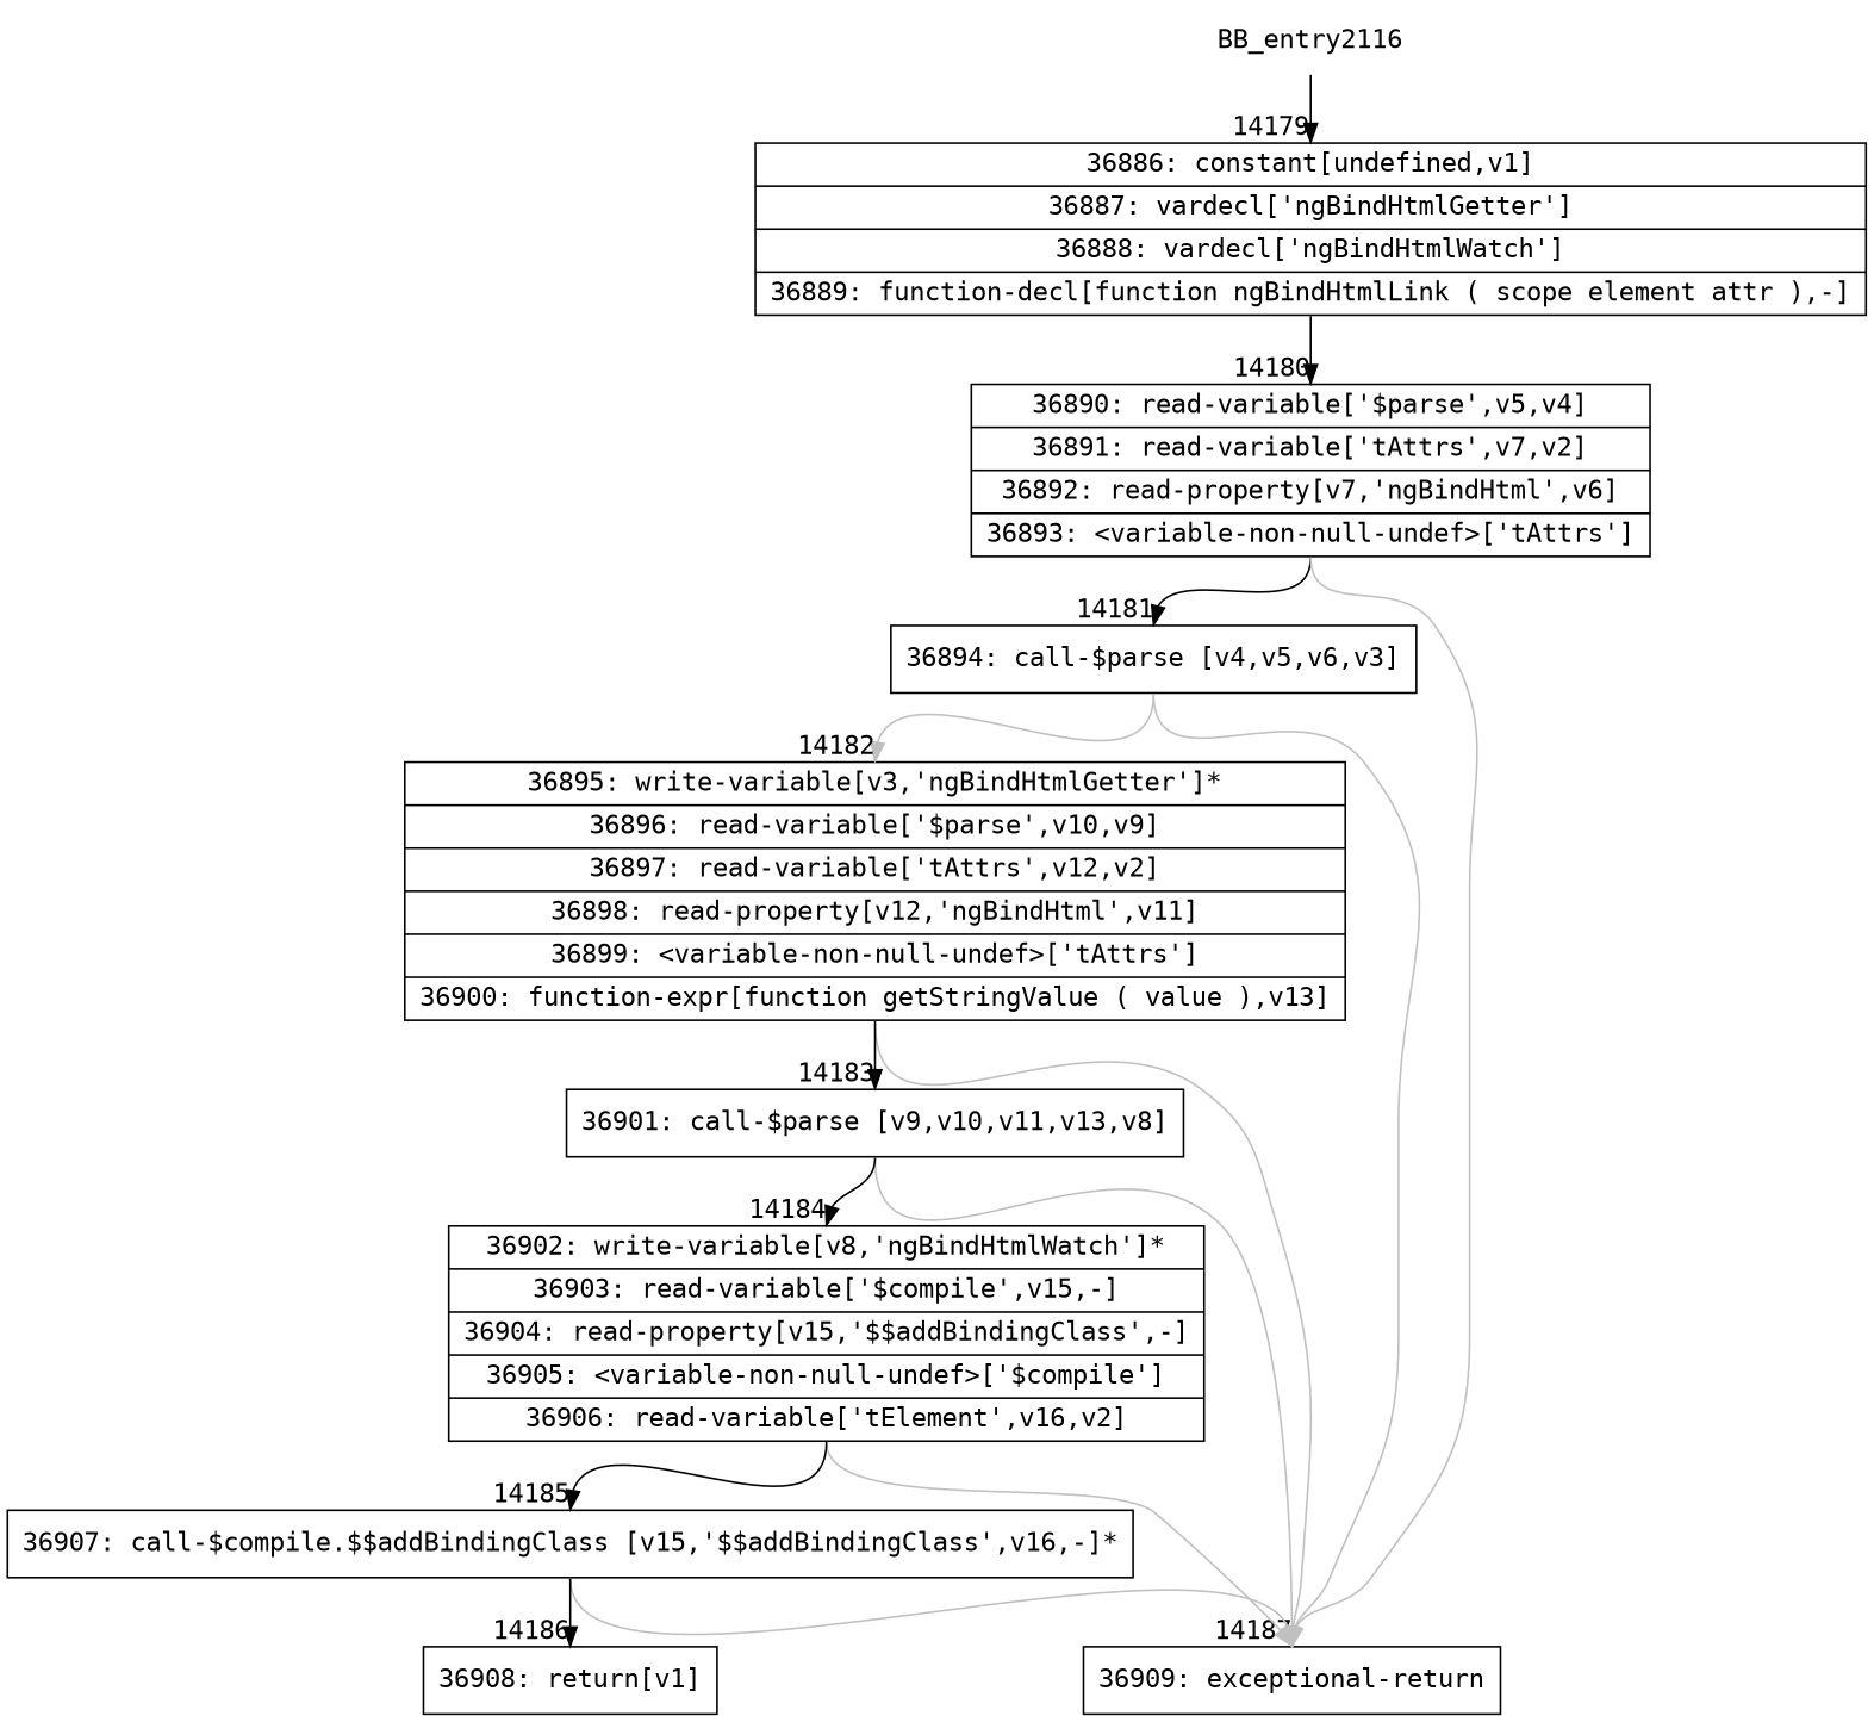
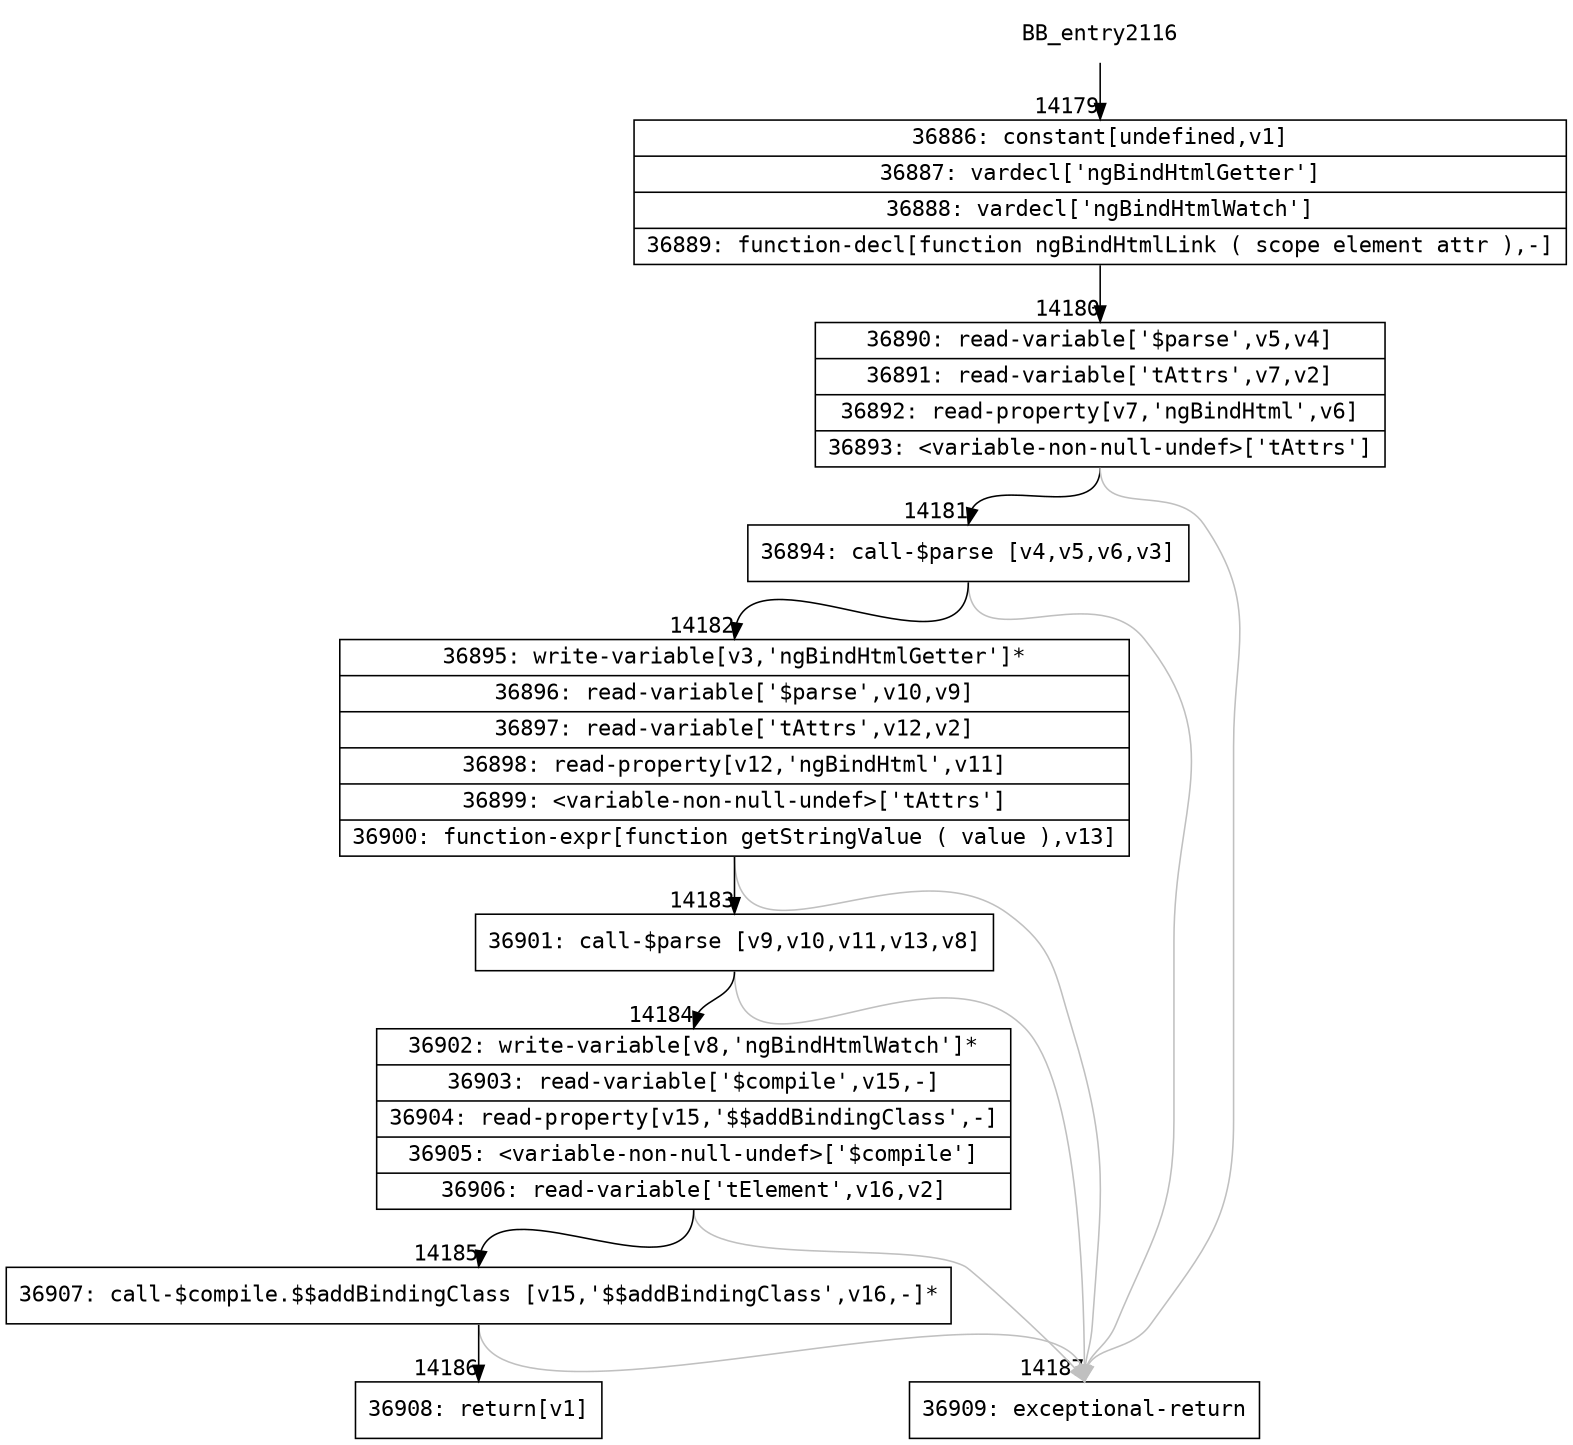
  digraph {
    fontname="DejaVu Sans Mono"
    rankdir=TD
    node [fontname="DejaVu Sans Mono" shape=record]
    edge [fontname="DejaVu Sans Mono" headport=n tailport=s]
    n1 [label=BB_entry2116 shape=none]
    n2 [label="{36886: constant[undefined,v1]|36887: vardecl['ngBindHtmlGetter']|36888: vardecl['ngBindHtmlWatch']|36889: function-decl[function ngBindHtmlLink ( scope element attr ),-]}"]
    n3 [label="{36890: read-variable['$parse',v5,v4]|36891: read-variable['tAttrs',v7,v2]|36892: read-property[v7,'ngBindHtml',v6]|36893: \<variable-non-null-undef\>['tAttrs']}"]
    n4 [label="{36894: call-$parse [v4,v5,v6,v3]}"]
    n5 [label="{36909: exceptional-return}"]
    n6 [label="{36895: write-variable[v3,'ngBindHtmlGetter']*|36896: read-variable['$parse',v10,v9]|36897: read-variable['tAttrs',v12,v2]|36898: read-property[v12,'ngBindHtml',v11]|36899: \<variable-non-null-undef\>['tAttrs']|36900: function-expr[function getStringValue ( value ),v13]}"]
    n7 [label="{36901: call-$parse [v9,v10,v11,v13,v8]}"]
    n8 [label="{36902: write-variable[v8,'ngBindHtmlWatch']*|36903: read-variable['$compile',v15,-]|36904: read-property[v15,'$$addBindingClass',-]|36905: \<variable-non-null-undef\>['$compile']|36906: read-variable['tElement',v16,v2]}"]
    n9 [label="{36907: call-$compile.$$addBindingClass [v15,'$$addBindingClass',v16,-]*}"]
    n10 [label="{36908: return[v1]}"]
    n1 -> n2 [headlabel="    14179"]
    n2 -> n3 [headlabel="      14180"]
    n3 -> n4 [headlabel="      14181"]
    n3 -> n5 [color=gray headlabel="      14187"]
    n4 -> n5 [color=gray]
-   n4 -> n6 [headlabel="      14182" color=gray]
+   n4 -> n6 [headlabel="      14182"]
    n6 -> n5 [color=gray]
    n6 -> n7 [headlabel="      14183"]
    n7 -> n5 [color=gray]
    n7 -> n8 [headlabel="      14184"]
    n8 -> n5 [color=gray]
    n8 -> n9 [headlabel="      14185"]
    n9 -> n5 [color=gray]
    n9 -> n10 [headlabel="      14186"]
  }
